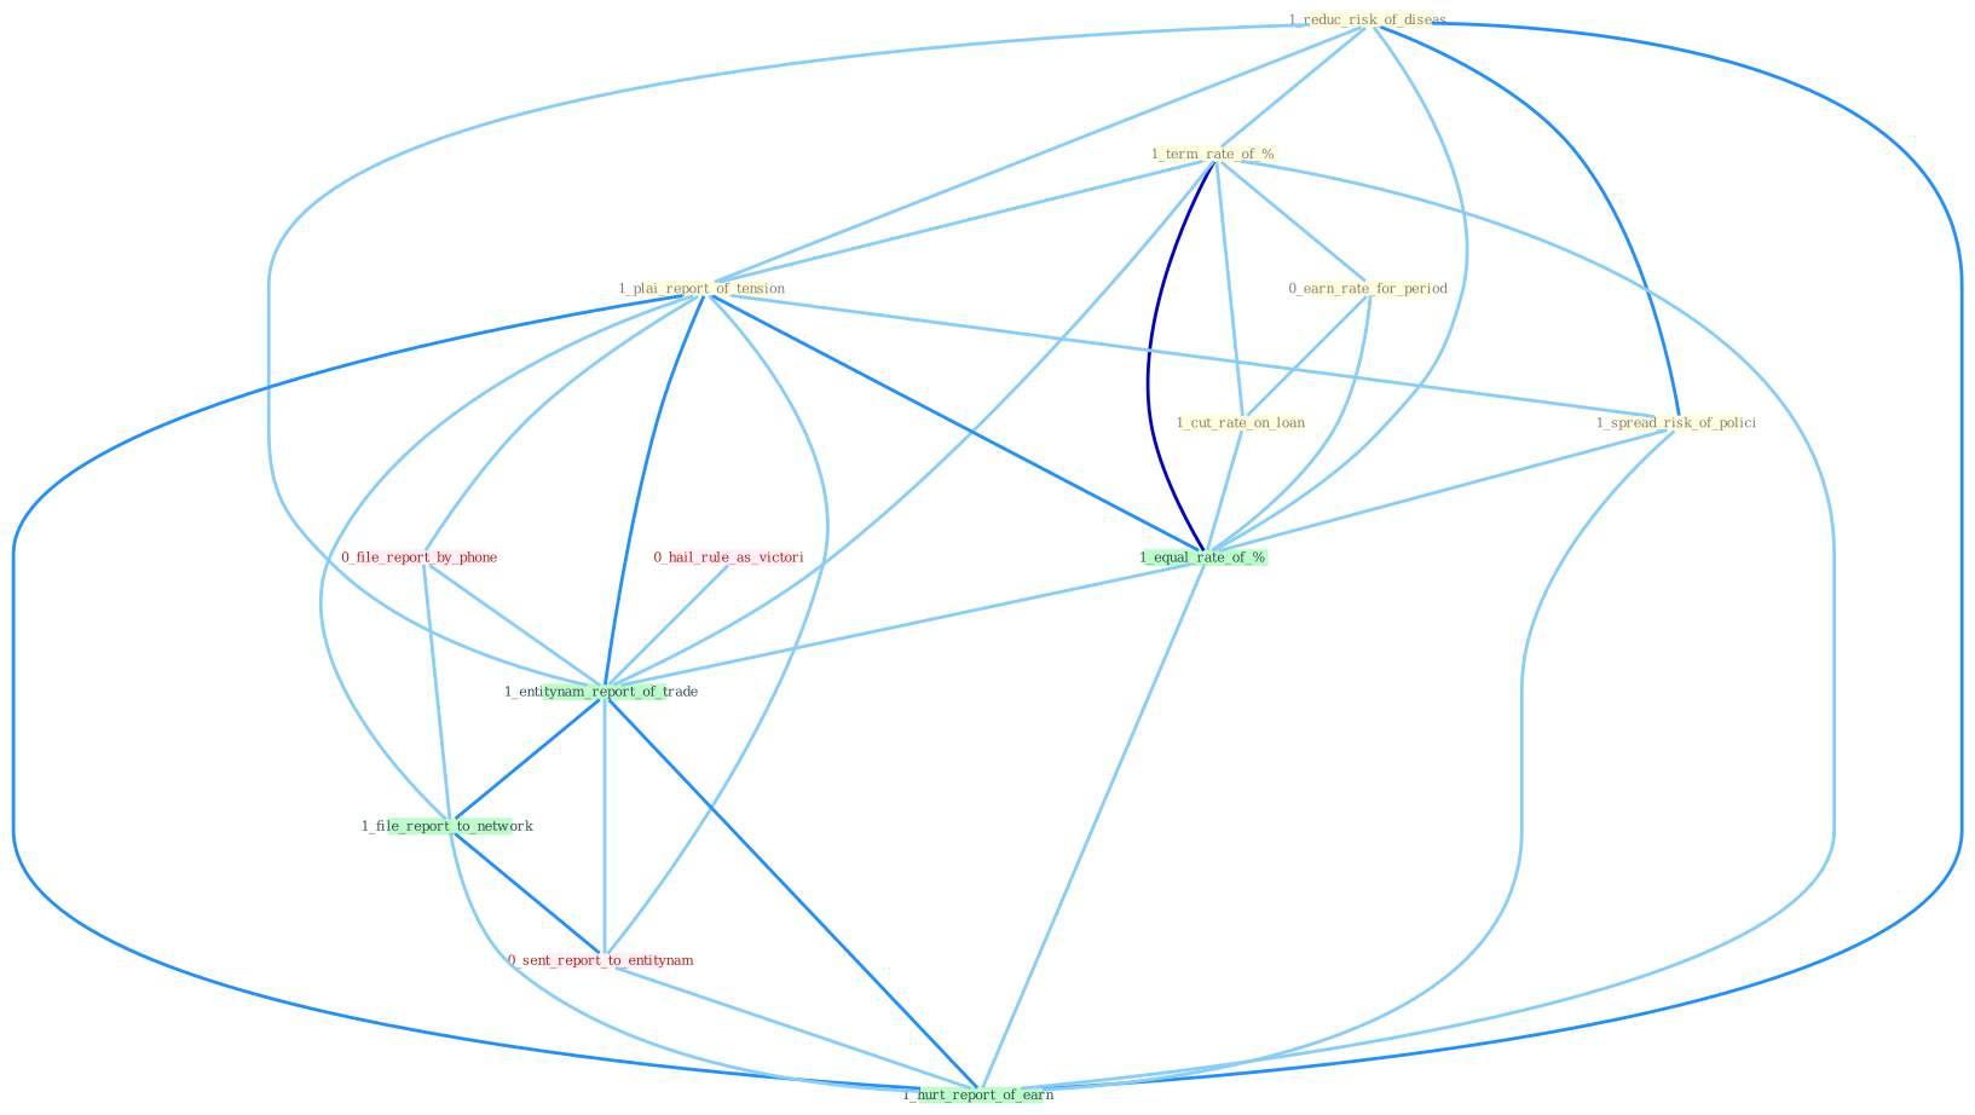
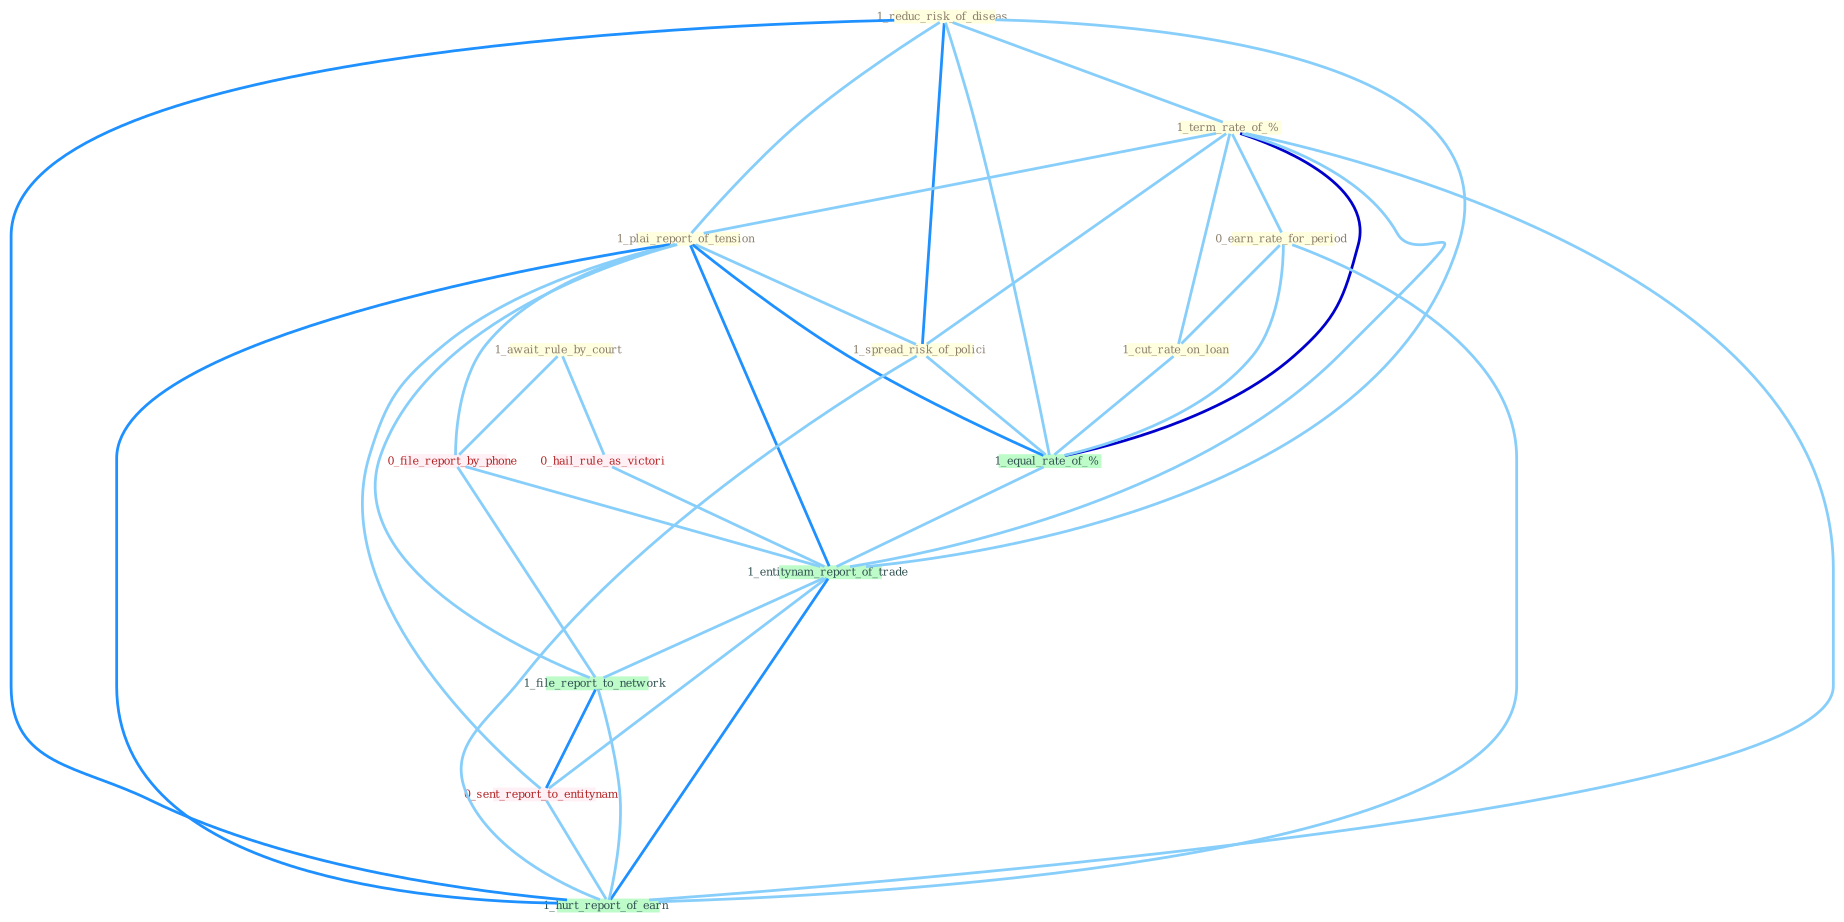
  graph {
    node [color="#ffffe0" fixedsize=true fontcolor="#8b7d6b" fontsize=4 shape=polygon style=filled]
    edge [color="#87cefa" w=1]
    "1_reduc_risk_of_diseas " [height=.06 width=.5]
    "1_term_rate_of_% " [height=.06 width=.5]
    "1_plai_report_of_tension " [height=.06 width=.5]
+   "1_await_rule_by_court " [height=.06 width=.5]
    "0_earn_rate_for_period " [height=.06 width=.5]
    "1_cut_rate_on_loan " [height=.06 width=.5]
    "1_spread_risk_of_polici " [height=.06 width=.5]
    "0_file_report_by_phone " [color="#fff0f5" fontcolor="#b22222" height=.06 width=.5]
    "0_hail_rule_as_victori " [color="#fff0f5" fontcolor="#b22222" height=.06 width=.5]
    "0_sent_report_to_entitynam " [color="#fff0f5" fontcolor="#b22222" height=.06 width=.5]
    "1_equal_rate_of_% " [color="#BDFCC9" fontcolor="#2f4f4f" height=.06 width=.5]
    "1_entitynam_report_of_trade " [color="#BDFCC9" fontcolor="#2f4f4f" height=.06 width=.5]
    "1_hurt_report_of_earn " [color="#BDFCC9" fontcolor="#2f4f4f" height=.06 width=.5]
    "1_file_report_to_network " [color="#BDFCC9" fontcolor="#2f4f4f" height=.06 width=.5]
    subgraph sub_1 {
      "1_reduc_risk_of_diseas "
      "1_term_rate_of_% "
      "1_plai_report_of_tension "
+     "1_await_rule_by_court "
      "0_earn_rate_for_period "
      "1_cut_rate_on_loan "
      "1_spread_risk_of_polici "
    }
    subgraph sub_2 {
      "0_file_report_by_phone "
      "0_hail_rule_as_victori "
      "0_sent_report_to_entitynam "
    }
    "1_reduc_risk_of_diseas " -- "1_term_rate_of_% "
    "1_reduc_risk_of_diseas " -- "1_plai_report_of_tension "
    "1_reduc_risk_of_diseas " -- "1_spread_risk_of_polici " [color="#1e90ff" w=2]
    "1_reduc_risk_of_diseas " -- "1_equal_rate_of_% "
    "1_reduc_risk_of_diseas " -- "1_entitynam_report_of_trade "
    "1_reduc_risk_of_diseas " -- "1_hurt_report_of_earn " [color="#1e90ff"]
    "1_term_rate_of_% " -- "1_plai_report_of_tension "
    "1_term_rate_of_% " -- "0_earn_rate_for_period "
    "1_term_rate_of_% " -- "1_cut_rate_on_loan "
+   "1_term_rate_of_% " -- "1_spread_risk_of_polici "
    "1_term_rate_of_% " -- "1_equal_rate_of_% " [color="#0000cd" w=3]
    "1_term_rate_of_% " -- "1_entitynam_report_of_trade "
    "1_term_rate_of_% " -- "1_hurt_report_of_earn "
    "1_plai_report_of_tension " -- "1_spread_risk_of_polici "
    "1_plai_report_of_tension " -- "0_file_report_by_phone "
    "1_plai_report_of_tension " -- "0_sent_report_to_entitynam "
    "1_plai_report_of_tension " -- "1_equal_rate_of_% " [color="#1e90ff"]
    "1_plai_report_of_tension " -- "1_entitynam_report_of_trade " [color="#1e90ff" w=2]
    "1_plai_report_of_tension " -- "1_hurt_report_of_earn " [color="#1e90ff" w=2]
    "1_plai_report_of_tension " -- "1_file_report_to_network "
+   "1_await_rule_by_court " -- "0_file_report_by_phone "
+   "1_await_rule_by_court " -- "0_hail_rule_as_victori "
    "0_earn_rate_for_period " -- "1_cut_rate_on_loan "
    "0_earn_rate_for_period " -- "1_equal_rate_of_% "
    "1_cut_rate_on_loan " -- "1_equal_rate_of_% "
    "1_spread_risk_of_polici " -- "1_equal_rate_of_% "
    "1_spread_risk_of_polici " -- "1_hurt_report_of_earn "
    "0_file_report_by_phone " -- "1_entitynam_report_of_trade "
    "0_file_report_by_phone " -- "1_file_report_to_network " [w=2]
    "0_hail_rule_as_victori " -- "1_entitynam_report_of_trade "
    "0_sent_report_to_entitynam " -- "1_hurt_report_of_earn "
    "1_equal_rate_of_% " -- "1_entitynam_report_of_trade "
-   "1_equal_rate_of_% " -- "1_hurt_report_of_earn "
+   "0_earn_rate_for_period " -- "1_hurt_report_of_earn "
    "1_entitynam_report_of_trade " -- "0_sent_report_to_entitynam "
    "1_entitynam_report_of_trade " -- "1_hurt_report_of_earn " [color="#1e90ff" w=2]
-   "1_entitynam_report_of_trade " -- "1_file_report_to_network " [color="#1e90ff"]
+   "1_entitynam_report_of_trade " -- "1_file_report_to_network "
    "1_file_report_to_network " -- "0_sent_report_to_entitynam " [color="#1e90ff" w=2]
    "1_file_report_to_network " -- "1_hurt_report_of_earn "
  }
